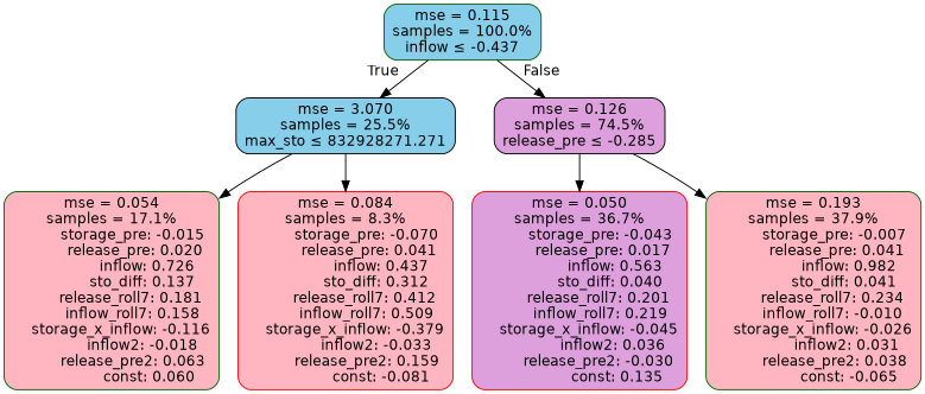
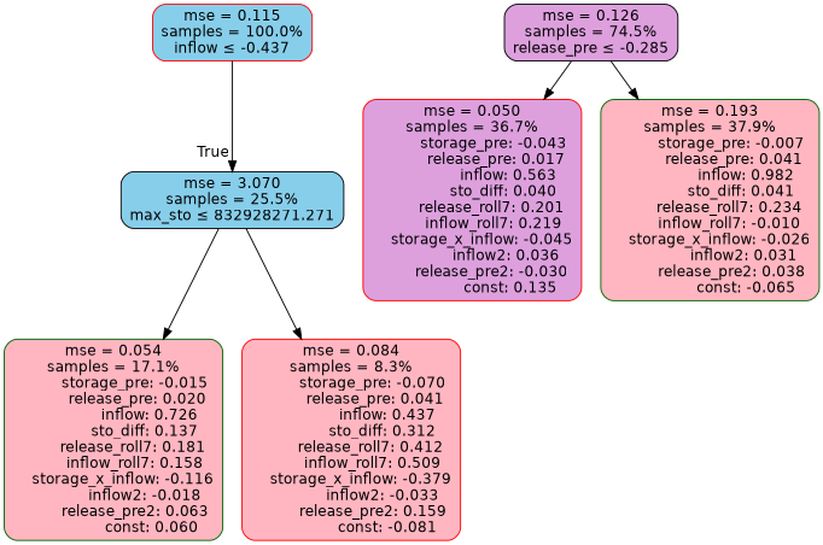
  digraph {
    node [color=darkgreen fillcolor=lightpink fontname=helvetica shape=rectangle style="filled, rounded"]
    edge [fontname=helvetica]
-   n1 [fillcolor=skyblue label="mse = 0.115\nsamples = 100.0%\ninflow &le; -0.437"]
+   n1 [color=red fillcolor=skyblue label="mse = 0.115\nsamples = 100.0%\ninflow &le; -0.437"]
    n2 [color=black fillcolor=skyblue label="mse = 3.070\nsamples = 25.5%\nmax_sto &le; 832928271.271"]
    n3 [color=black fillcolor=plum label="mse = 0.126\nsamples = 74.5%\nrelease_pre &le; -0.285"]
    n4 [label="mse = 0.054\nsamples = 17.1%\n         storage_pre: -0.015\n          release_pre: 0.020\n               inflow: 0.726\n             sto_diff: 0.137\n        release_roll7: 0.181\n         inflow_roll7: 0.158\n    storage_x_inflow: -0.116\n             inflow2: -0.018\n         release_pre2: 0.063\n                const: 0.060"]
    n5 [color=red label="mse = 0.084\nsamples = 8.3%\n         storage_pre: -0.070\n          release_pre: 0.041\n               inflow: 0.437\n             sto_diff: 0.312\n        release_roll7: 0.412\n         inflow_roll7: 0.509\n    storage_x_inflow: -0.379\n             inflow2: -0.033\n         release_pre2: 0.159\n               const: -0.081"]
    n6 [color=red fillcolor=plum label="mse = 0.050\nsamples = 36.7%\n         storage_pre: -0.043\n          release_pre: 0.017\n               inflow: 0.563\n             sto_diff: 0.040\n        release_roll7: 0.201\n         inflow_roll7: 0.219\n    storage_x_inflow: -0.045\n              inflow2: 0.036\n        release_pre2: -0.030\n                const: 0.135"]
    n7 [label="mse = 0.193\nsamples = 37.9%\n         storage_pre: -0.007\n          release_pre: 0.041\n               inflow: 0.982\n             sto_diff: 0.041\n        release_roll7: 0.234\n        inflow_roll7: -0.010\n    storage_x_inflow: -0.026\n              inflow2: 0.031\n         release_pre2: 0.038\n               const: -0.065"]
    n1 -> n2 [headlabel=True labelangle=45 labeldistance=2.5]
-   n1 -> n3 [headlabel=False labelangle=-45 labeldistance=2.5]
    n2 -> n4
    n2 -> n5
    n3 -> n6
    n3 -> n7
  }
